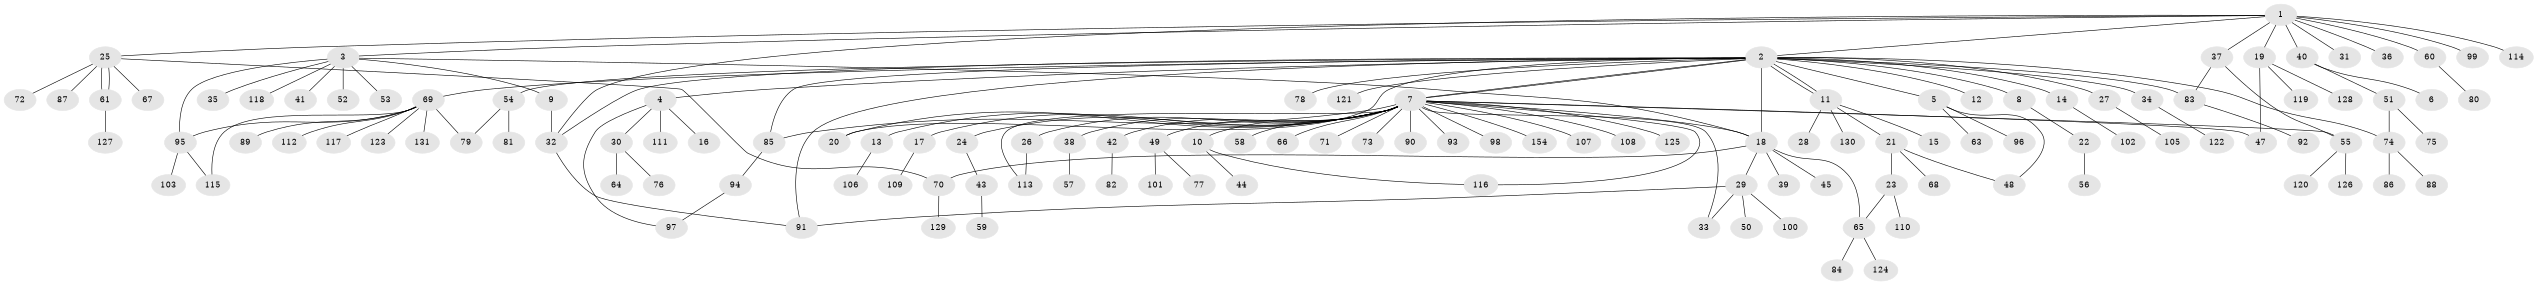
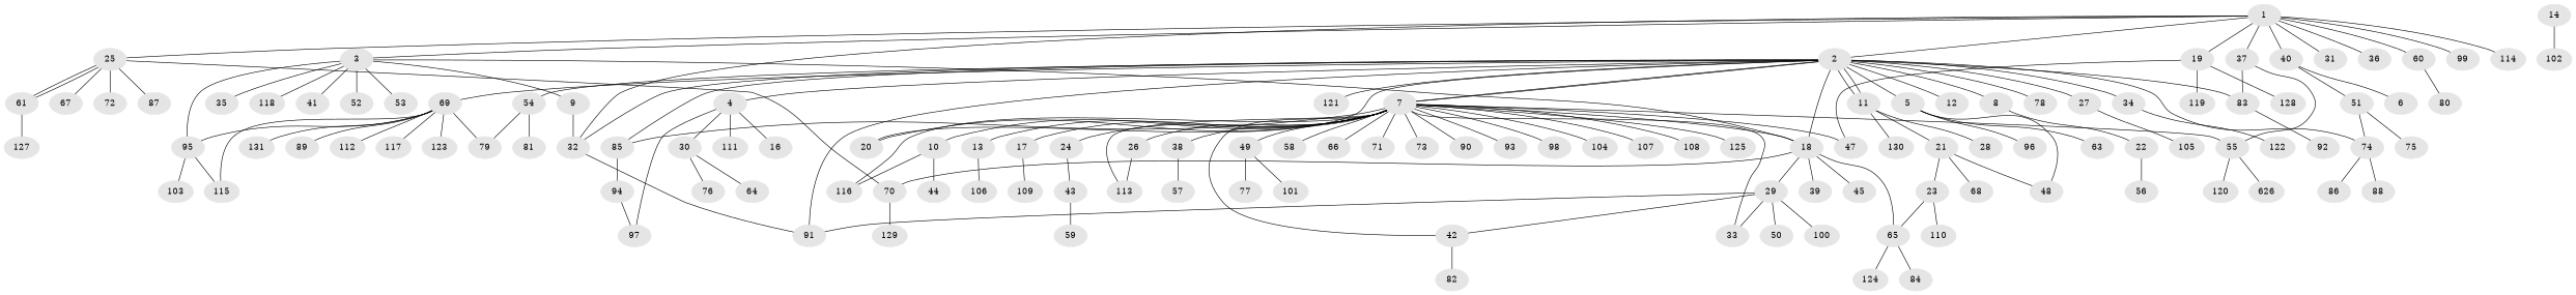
  graph {
    node [color=gray90 style=filled]
    1
    2
    3
    19
    25
    31
    32
    36
    37
    40
    60
    99
    114
    4
    5
    7
    8
    11
    12
    14
    18
    20
    27
    34
    54
    69
    74
    78
    83
    85
    91
    121
    9
    35
    41
    52
    53
    95
    118
    47
    119
    128
    70
    61
    67
    72
    87
    55
    6
    51
    80
    16
    30
    97
    111
    48
    63
    96
    10
    13
    17
    24
    26
    33
    38
    42
    49
    58
    66
    71
    73
    90
    93
    98
-   104 [label=154]
+   104
    107
    108
    113
    116
    125
    22
-   15
    21
    28
    130
    102
    29
    39
    45
    65
    105
    122
    79
    81
    89
    112
    115
    117
    123
    131
    86
    88
    92
    94
    103
    64
    76
    44
    106
    109
    43
    57
    82
    77
    101
    120
-   126
+   126 [label=626]
    56
    23
    68
    50
    100
    84
    124
    129
    110
    59
    127
    75
    1 -- 2
    1 -- 3
    1 -- 19
    1 -- 25
    1 -- 31
    1 -- 32
    1 -- 36
    1 -- 37
    1 -- 40
    1 -- 60
    1 -- 99
    1 -- 114
    2 -- 32
    2 -- 4
    2 -- 5
    2 -- 7
    2 -- 7
    2 -- 8
    2 -- 11
    2 -- 11
    2 -- 12
-   2 -- 14
    2 -- 18
    2 -- 20
    2 -- 27
    2 -- 34
    2 -- 54
    2 -- 69
    2 -- 74
    2 -- 78
    2 -- 83
    2 -- 85
    2 -- 91
    2 -- 121
    3 -- 18
    3 -- 9
    3 -- 35
    3 -- 41
    3 -- 52
    3 -- 53
    3 -- 95
    3 -- 118
    19 -- 47
    19 -- 119
    19 -- 128
    25 -- 70
    25 -- 61
    25 -- 61
    25 -- 67
    25 -- 72
    25 -- 87
    32 -- 91
    37 -- 83
    37 -- 55
    40 -- 6
    40 -- 51
    60 -- 80
    4 -- 16
    4 -- 30
    4 -- 97
    4 -- 111
    5 -- 48
    5 -- 63
    5 -- 96
    7 -- 18
    7 -- 20
    7 -- 85
    7 -- 47
    7 -- 55
    7 -- 10
    7 -- 13
    7 -- 17
    7 -- 24
    7 -- 26
    7 -- 33
    7 -- 38
    7 -- 42
    7 -- 49
    7 -- 58
    7 -- 66
    7 -- 71
    7 -- 73
    7 -- 90
    7 -- 93
    7 -- 98
    7 -- 104
    7 -- 107
    7 -- 108
    7 -- 113
    7 -- 116
    7 -- 125
    8 -- 22
-   11 -- 15
    11 -- 21
    11 -- 28
    11 -- 130
    14 -- 102
    18 -- 70
    18 -- 29
    18 -- 39
    18 -- 45
    18 -- 65
    27 -- 105
    34 -- 122
    54 -- 79
    54 -- 81
    69 -- 95
    69 -- 79
    69 -- 89
    69 -- 112
    69 -- 115
    69 -- 117
    69 -- 123
    69 -- 131
    74 -- 86
    74 -- 88
    83 -- 92
    85 -- 94
    9 -- 32
    95 -- 115
    95 -- 103
    70 -- 129
    61 -- 127
    55 -- 120
    55 -- 126
    51 -- 74
    51 -- 75
    30 -- 64
    30 -- 76
    10 -- 116
    10 -- 44
    13 -- 106
    17 -- 109
    24 -- 43
    26 -- 113
    38 -- 57
    42 -- 82
    49 -- 77
    49 -- 101
    22 -- 56
    21 -- 48
    21 -- 23
    21 -- 68
    29 -- 91
    29 -- 33
+   29 -- 42
    29 -- 50
    29 -- 100
    65 -- 84
    65 -- 124
    94 -- 97
    43 -- 59
    23 -- 65
    23 -- 110
  }
